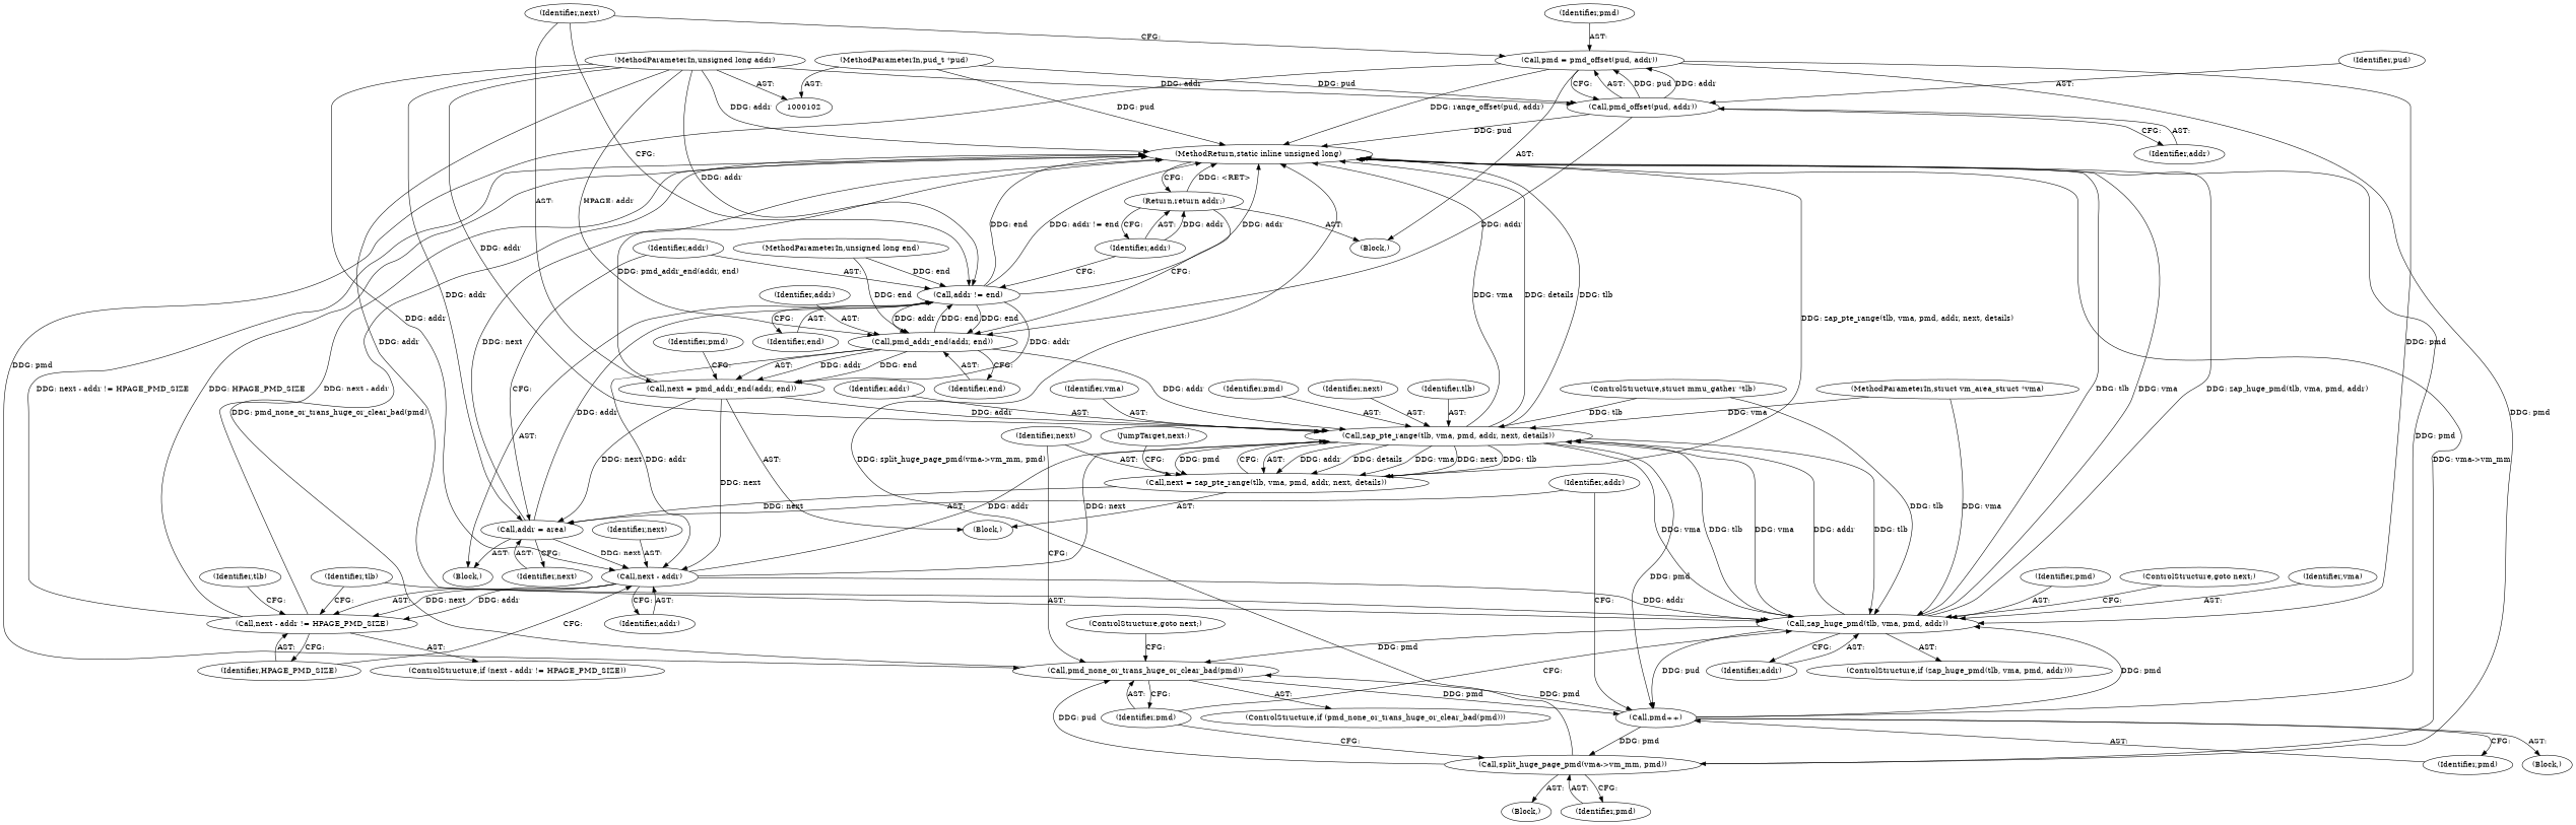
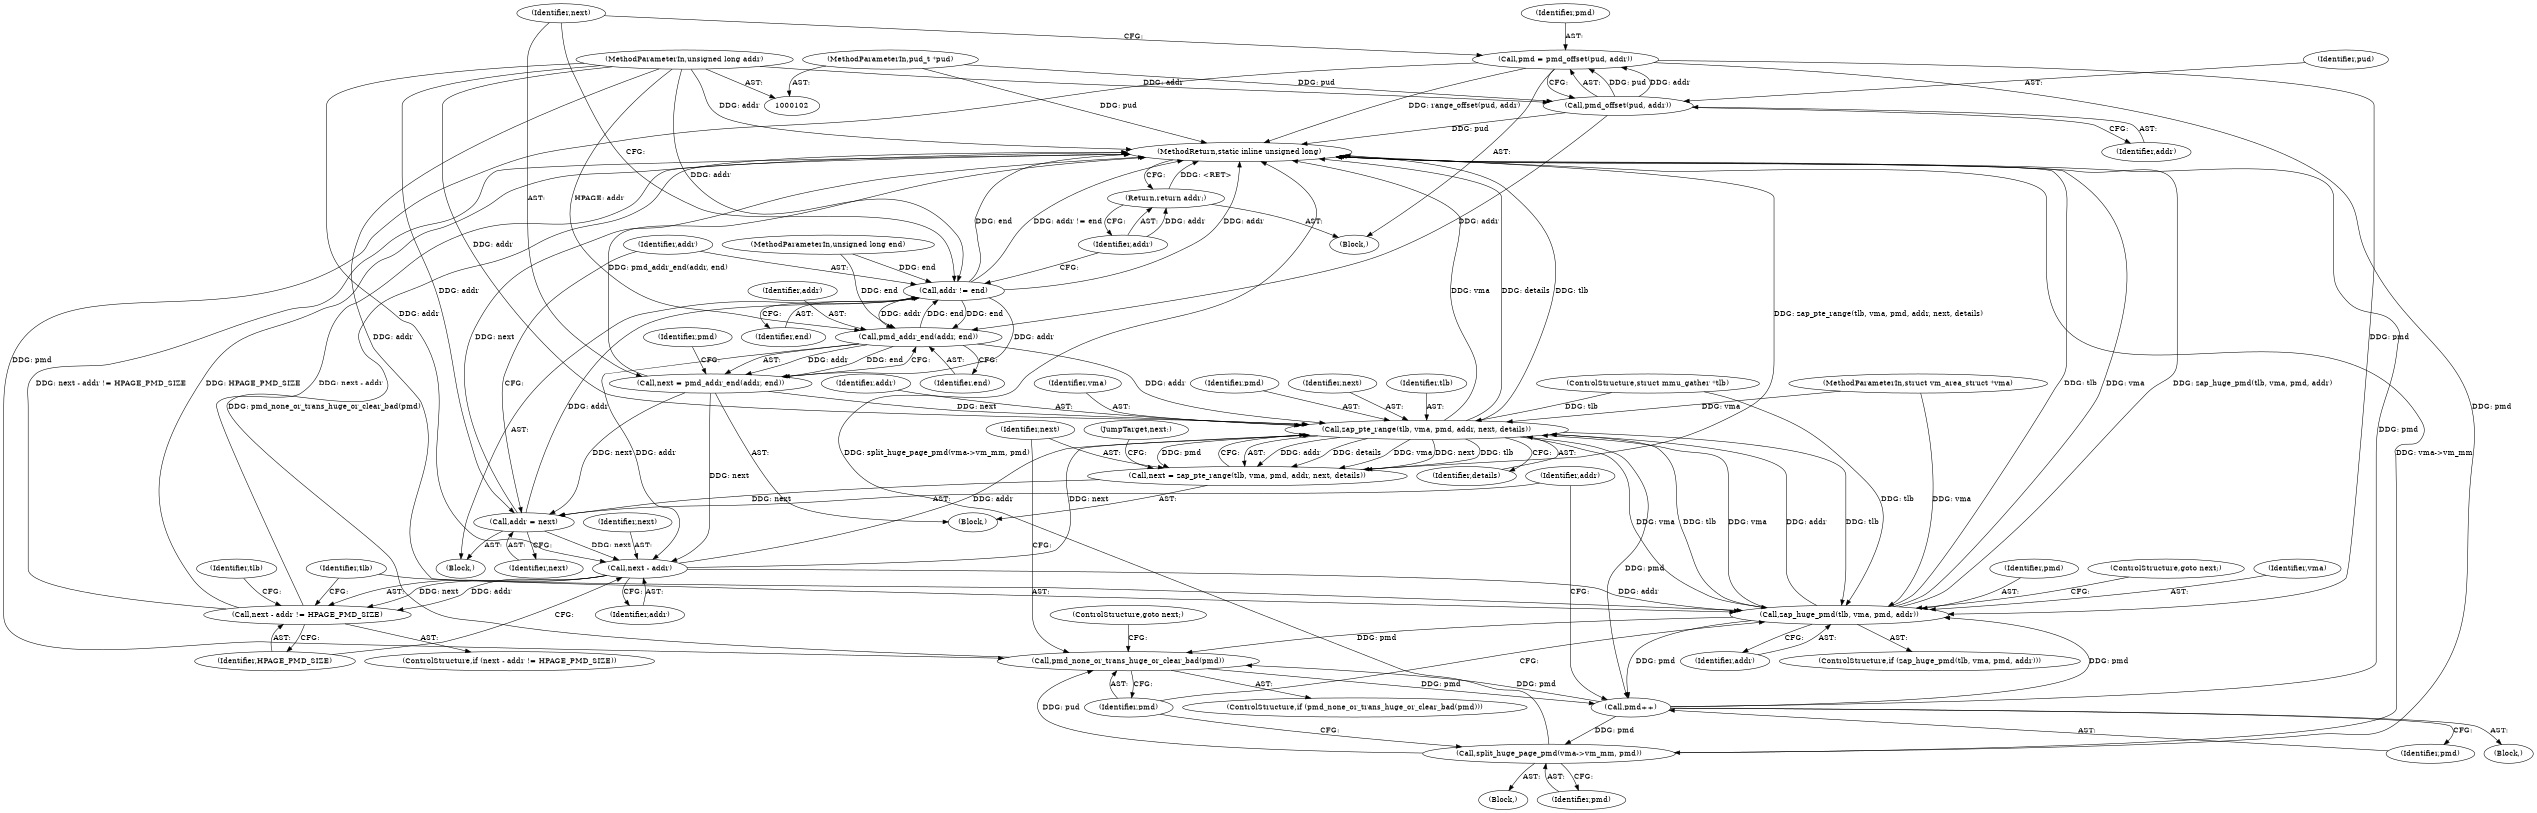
  digraph {
    n1 [label="(Call,pmd = pmd_offset(pud, addr))"]
    n2 [label="(Call,pmd_offset(pud, addr))"]
    n3 [label="(Call,split_huge_page_pmd(vma->vm_mm, pmd))"]
    n4 [label="(Call,pmd_none_or_trans_huge_or_clear_bad(pmd))"]
    n5 [label="(Call,zap_huge_pmd(tlb, vma, pmd, addr))"]
    n6 [label="(Block,)"]
    n7 [label="(MethodReturn,static inline unsigned long)"]
    n8 [label="(Call,pmd_addr_end(addr, end))"]
    n9 [label="(Identifier,addr)"]
    n10 [label="(Block,)"]
    n11 [label="(Identifier,pmd)"]
    n12 [label="(Call,pmd++)"]
    n13 [label="(ControlStructure,if (pmd_none_or_trans_huge_or_clear_bad(pmd)))"]
    n14 [label="(Identifier,pmd)"]
    n15 [label="(Call,zap_pte_range(tlb, vma, pmd, addr, next, details))"]
    n16 [label="(Identifier,addr)"]
    n17 [label="(ControlStructure,if (zap_huge_pmd(tlb, vma, pmd, addr)))"]
    n18 [label="(Return,return addr;)"]
    n19 [label="(Call,addr != end)"]
    n20 [label="(Call,next - addr)"]
    n21 [label="(Call,next = pmd_addr_end(addr, end))"]
    n22 [label="(Identifier,end)"]
    n23 [label="(MethodParameterIn,pud_t *pud)"]
    1000102
    n25 [label="(MethodParameterIn,unsigned long addr)"]
-   n26 [label="(Call,addr = area)"]
+   n26 [label="(Call,addr = next)"]
    n27 [label="(Call,next = zap_pte_range(tlb, vma, pmd, addr, next, details))"]
+   n28 [label="(Identifier,details)"]
    n29 [label="(Block,)"]
    n30 [label="(Identifier,next)"]
    n31 [label="(Identifier,end)"]
    n32 [label="(Call,next - addr != HPAGE_PMD_SIZE)"]
    n33 [label="(Identifier,addr)"]
    n34 [label="(Identifier,addr)"]
    n35 [label="(Block,)"]
    n36 [label="(Identifier,pmd)"]
    n37 [label="(Block,)"]
    n38 [label="(Identifier,HPAGE_PMD_SIZE)"]
    n39 [label="(ControlStructure,if (next - addr != HPAGE_PMD_SIZE))"]
    n40 [label="(ControlStructure,goto next;)"]
    n41 [label="(Identifier,addr)"]
    n42 [label="(Identifier,vma)"]
    n43 [label="(Identifier,pud)"]
    n44 [label="(Identifier,pmd)"]
    n45 [label="(Identifier,next)"]
    n46 [label="(Identifier,tlb)"]
    n47 [label="(JumpTarget,next:)"]
    n48 [label="(ControlStructure,goto next;)"]
    n49 [label="(Identifier,addr)"]
    n50 [label="(Identifier,pmd)"]
    n51 [label="(MethodParameterIn,unsigned long end)"]
    n52 [label="(ControlStructure,struct mmu_gather *tlb)"]
    n53 [label="(Identifier,pmd)"]
    n54 [label="(Identifier,next)"]
    n55 [label="(Identifier,tlb)"]
    n56 [label="(Identifier,next)"]
    n57 [label="(Identifier,vma)"]
    n58 [label="(Identifier,addr)"]
    n59 [label="(Identifier,addr)"]
    n60 [label="(Identifier,pmd)"]
    n61 [label="(MethodParameterIn,struct vm_area_struct *vma)"]
    n62 [label="(Identifier,next)"]
    n63 [label="(Identifier,tlb)"]
    n1 -> n2 [label="CFG: "]
    n1 -> n3 [label="DDG: pmd"]
    n1 -> n4 [label="DDG: pmd"]
    n1 -> n5 [label="DDG: pmd"]
    n1 -> n6 [label="AST: "]
    n1 -> n7 [label="DDG: range_offset(pud, addr)"]
    n2 -> n1 [label="AST: "]
    n2 -> n1 [label="DDG: pud"]
    n2 -> n1 [label="DDG: addr"]
    n2 -> n7 [label="DDG: pud"]
    n2 -> n8 [label="DDG: addr"]
    n2 -> n9 [label="CFG: "]
    n3 -> n4 [label="DDG: pud"]
    n3 -> n7 [label="DDG: split_huge_page_pmd(vma->vm_mm, pmd)"]
    n3 -> n7 [label="DDG: vma->vm_mm"]
    n3 -> n10 [label="AST: "]
    n3 -> n11 [label="CFG: "]
    n4 -> n7 [label="DDG: pmd_none_or_trans_huge_or_clear_bad(pmd)"]
    n4 -> n12 [label="DDG: pmd"]
    n4 -> n13 [label="AST: "]
    n4 -> n14 [label="CFG: "]
    n5 -> n4 [label="DDG: pmd"]
    n5 -> n7 [label="DDG: tlb"]
    n5 -> n7 [label="DDG: vma"]
    n5 -> n7 [label="DDG: zap_huge_pmd(tlb, vma, pmd, addr)"]
-   n5 -> n12 [label="DDG: pud"]
+   n5 -> n12 [label="DDG: pmd"]
    n5 -> n15 [label="DDG: tlb"]
    n5 -> n15 [label="DDG: vma"]
    n5 -> n15 [label="DDG: addr"]
    n5 -> n16 [label="CFG: "]
    n5 -> n17 [label="AST: "]
    n7 -> n18 [label="CFG: "]
    n8 -> n15 [label="DDG: addr"]
    n8 -> n19 [label="DDG: end"]
    n8 -> n20 [label="DDG: addr"]
    n8 -> n21 [label="AST: "]
    n8 -> n21 [label="DDG: addr"]
    n8 -> n21 [label="DDG: end"]
    n8 -> n22 [label="CFG: "]
    n9 -> n2 [label="AST: "]
    n11 -> n3 [label="AST: "]
    n12 -> n3 [label="DDG: pmd"]
    n12 -> n4 [label="DDG: pmd"]
    n12 -> n5 [label="DDG: pmd"]
    n12 -> n7 [label="DDG: pmd"]
    n12 -> n35 [label="AST: "]
    n12 -> n36 [label="CFG: "]
    n14 -> n3 [label="CFG: "]
    n14 -> n4 [label="AST: "]
    n14 -> n5 [label="CFG: "]
    n15 -> n5 [label="DDG: tlb"]
    n15 -> n5 [label="DDG: vma"]
    n15 -> n7 [label="DDG: vma"]
    n15 -> n7 [label="DDG: details"]
    n15 -> n7 [label="DDG: tlb"]
    n15 -> n12 [label="DDG: pmd"]
    n15 -> n27 [label="AST: "]
    n15 -> n27 [label="DDG: addr"]
    n15 -> n27 [label="DDG: details"]
    n15 -> n27 [label="DDG: vma"]
    n15 -> n27 [label="DDG: next"]
    n15 -> n27 [label="DDG: tlb"]
    n15 -> n27 [label="DDG: pmd"]
+   n15 -> n28 [label="CFG: "]
    n16 -> n5 [label="AST: "]
    n18 -> n6 [label="AST: "]
    n18 -> n7 [label="DDG: <RET>"]
    n18 -> n34 [label="CFG: "]
    n19 -> n7 [label="DDG: addr"]
    n19 -> n7 [label="DDG: end"]
    n19 -> n7 [label="DDG: addr != end"]
    n19 -> n8 [label="DDG: addr"]
    n19 -> n8 [label="DDG: end"]
    n19 -> n21 [label="DDG: addr"]
    n19 -> n29 [label="AST: "]
    n19 -> n31 [label="CFG: "]
    n20 -> n5 [label="DDG: addr"]
    n20 -> n15 [label="DDG: addr"]
    n20 -> n15 [label="DDG: next"]
    n20 -> n32 [label="AST: "]
    n20 -> n32 [label="DDG: next"]
    n20 -> n32 [label="DDG: addr"]
    n20 -> n33 [label="CFG: "]
    n21 -> n7 [label="DDG: pmd_addr_end(addr, end)"]
-   n18 -> n8 [label="CFG: "]
-   n21 -> n15 [label="DDG: addr"]
+   n21 -> n8 [label="CFG: "]
+   n21 -> n15 [label="DDG: next"]
    n21 -> n20 [label="DDG: next"]
    n21 -> n26 [label="DDG: next"]
    n21 -> n37 [label="AST: "]
    n22 -> n8 [label="AST: "]
    n23 -> n2 [label="DDG: pud"]
    n23 -> n7 [label="DDG: pud"]
    n23 -> 1000102 [label="AST: "]
    n25 -> n2 [label="DDG: addr"]
    n25 -> n5 [label="DDG: addr"]
    n25 -> n7 [label="DDG: addr"]
    n25 -> n8 [label="HPAGE: addr"]
    n25 -> n15 [label="DDG: addr"]
    n25 -> n19 [label="DDG: addr"]
    n25 -> n20 [label="DDG: addr"]
    n25 -> 1000102 [label="AST: "]
    n25 -> n26 [label="DDG: addr"]
    n26 -> n7 [label="DDG: next"]
    n26 -> n19 [label="DDG: addr"]
    n26 -> n20 [label="DDG: next"]
    n26 -> n29 [label="AST: "]
    n26 -> n30 [label="CFG: "]
    n27 -> n7 [label="DDG: zap_pte_range(tlb, vma, pmd, addr, next, details)"]
    n27 -> n15 [label="CFG: "]
    n27 -> n26 [label="DDG: next"]
    n27 -> n37 [label="AST: "]
+   n28 -> n15 [label="AST: "]
    n30 -> n26 [label="AST: "]
    n31 -> n19 [label="AST: "]
    n32 -> n7 [label="DDG: next - addr != HPAGE_PMD_SIZE"]
    n32 -> n7 [label="DDG: HPAGE_PMD_SIZE"]
    n32 -> n7 [label="DDG: next - addr"]
    n32 -> n38 [label="CFG: "]
    n32 -> n39 [label="AST: "]
    n33 -> n20 [label="AST: "]
    n34 -> n18 [label="AST: "]
    n34 -> n18 [label="DDG: addr"]
    n34 -> n19 [label="CFG: "]
    n36 -> n12 [label="AST: "]
    n38 -> n20 [label="CFG: "]
    n38 -> n32 [label="AST: "]
    n40 -> n4 [label="CFG: "]
    n41 -> n15 [label="AST: "]
    n42 -> n15 [label="AST: "]
    n43 -> n2 [label="AST: "]
    n44 -> n5 [label="AST: "]
    n45 -> n1 [label="CFG: "]
    n45 -> n19 [label="CFG: "]
    n45 -> n21 [label="AST: "]
    n46 -> n32 [label="CFG: "]
    n47 -> n27 [label="CFG: "]
    n48 -> n5 [label="CFG: "]
    n49 -> n12 [label="CFG: "]
    n49 -> n26 [label="AST: "]
    n50 -> n21 [label="CFG: "]
    n51 -> n8 [label="DDG: end"]
    n51 -> n19 [label="DDG: end"]
    n52 -> n5 [label="DDG: tlb"]
    n52 -> n15 [label="DDG: tlb"]
    n53 -> n1 [label="AST: "]
    n54 -> n4 [label="CFG: "]
    n54 -> n27 [label="AST: "]
    n55 -> n5 [label="AST: "]
    n55 -> n32 [label="CFG: "]
    n56 -> n20 [label="AST: "]
    n57 -> n5 [label="AST: "]
    n58 -> n8 [label="AST: "]
    n59 -> n19 [label="AST: "]
    n59 -> n26 [label="CFG: "]
    n60 -> n15 [label="AST: "]
    n61 -> n5 [label="DDG: vma"]
    n61 -> n15 [label="DDG: vma"]
    n62 -> n15 [label="AST: "]
    n63 -> n15 [label="AST: "]
  }
